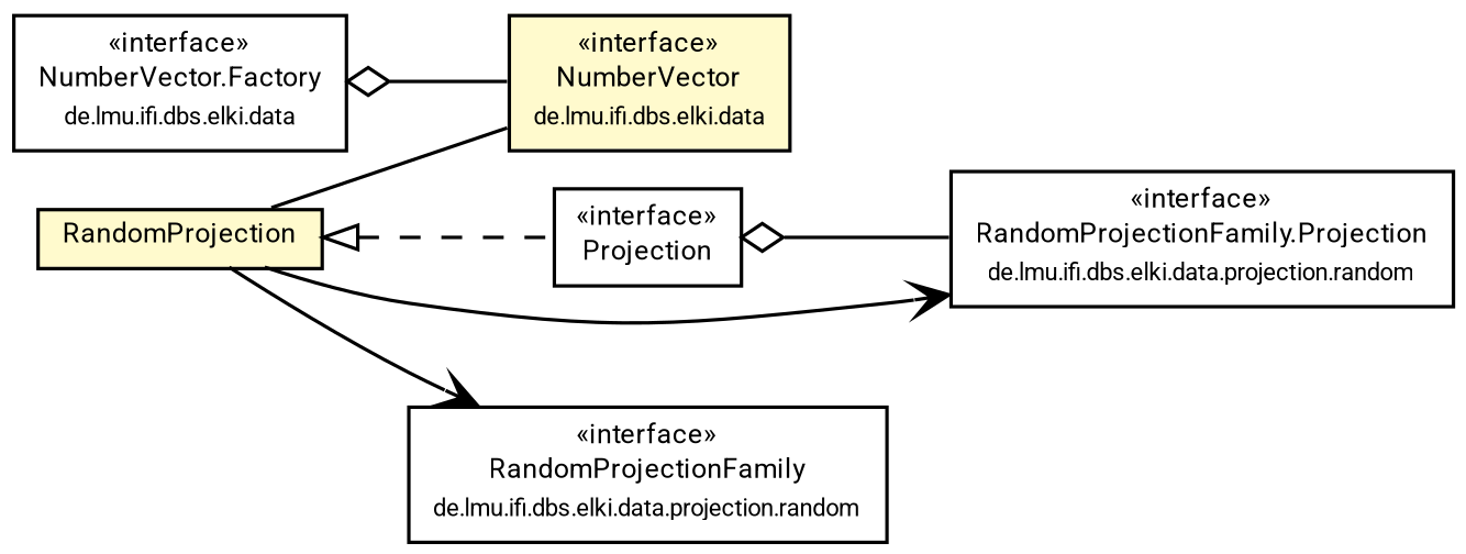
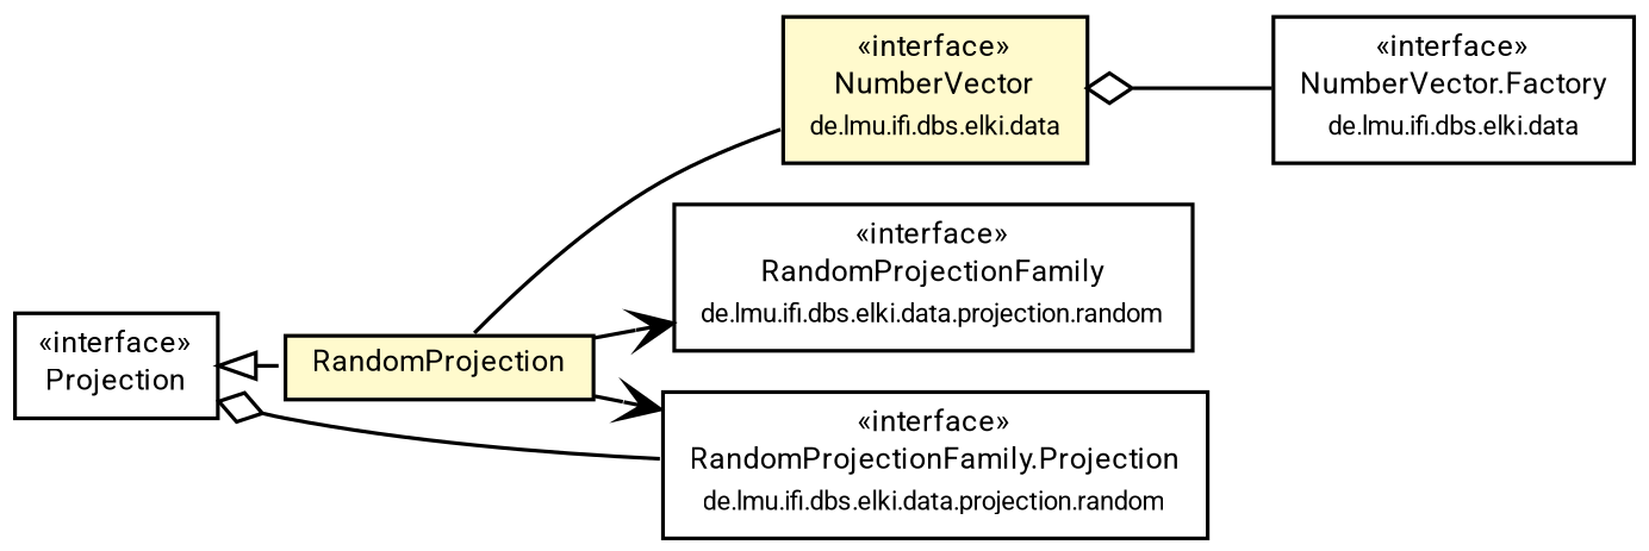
  digraph {
    nodesep=0.15
    rankdir=LR
    ranksep=0.25
    node [fontcolor=black fontname=Roboto fontsize=8 margin=0 shape=plaintext]
    edge [arrowhead=none color=black fontname=Roboto fontsize=7 labelfontname=Roboto labelfontsize=7 weight=4]
    n1 [height=0 label=<<table title="de.lmu.ifi.dbs.elki.data.NumberVector" border="0" cellborder="1" cellspacing="0" cellpadding="2" bgcolor="LemonChiffon" href="../NumberVector.html" target="_parent"> 		<tr><td><table border="0" cellspacing="0" cellpadding="1"> 		<tr><td align="center" balign="center"> &#171;interface&#187; </td></tr> 		<tr><td align="center" balign="center"> <font face="Roboto">NumberVector</font> </td></tr> 		<tr><td align="center" balign="center"> <font face="Roboto" point-size="7.0">de.lmu.ifi.dbs.elki.data</font> </td></tr> 		</table></td></tr> 		</table>> width=0]
    n2 [height=0 label=<<table title="de.lmu.ifi.dbs.elki.data.NumberVector.Factory" border="0" cellborder="1" cellspacing="0" cellpadding="2" href="../NumberVector.Factory.html" target="_parent"> 		<tr><td><table border="0" cellspacing="0" cellpadding="1"> 		<tr><td align="center" balign="center"> &#171;interface&#187; </td></tr> 		<tr><td align="center" balign="center"> <font face="Roboto">NumberVector.Factory</font> </td></tr> 		<tr><td align="center" balign="center"> <font face="Roboto" point-size="7.0">de.lmu.ifi.dbs.elki.data</font> </td></tr> 		</table></td></tr> 		</table>> width=0]
    n3 [height=0 label=<<table title="de.lmu.ifi.dbs.elki.data.projection.Projection" border="0" cellborder="1" cellspacing="0" cellpadding="2" href="Projection.html" target="_parent"> 		<tr><td><table border="0" cellspacing="0" cellpadding="1"> 		<tr><td align="center" balign="center"> &#171;interface&#187; </td></tr> 		<tr><td align="center" balign="center"> <font face="Roboto">Projection</font> </td></tr> 		</table></td></tr> 		</table>> width=0]
    n4 [height=0 label=<<table title="de.lmu.ifi.dbs.elki.data.projection.RandomProjection" border="0" cellborder="1" cellspacing="0" cellpadding="2" bgcolor="lemonChiffon" href="RandomProjection.html" target="_parent"> 		<tr><td><table border="0" cellspacing="0" cellpadding="1"> 		<tr><td align="center" balign="center"> <font face="Roboto">RandomProjection</font> </td></tr> 		</table></td></tr> 		</table>> width=0]
    n5 [height=0 label=<<table title="de.lmu.ifi.dbs.elki.data.projection.random.RandomProjectionFamily.Projection" border="0" cellborder="1" cellspacing="0" cellpadding="2" href="random/RandomProjectionFamily.Projection.html" target="_parent"> 		<tr><td><table border="0" cellspacing="0" cellpadding="1"> 		<tr><td align="center" balign="center"> &#171;interface&#187; </td></tr> 		<tr><td align="center" balign="center"> <font face="Roboto">RandomProjectionFamily.Projection</font> </td></tr> 		<tr><td align="center" balign="center"> <font face="Roboto" point-size="7.0">de.lmu.ifi.dbs.elki.data.projection.random</font> </td></tr> 		</table></td></tr> 		</table>> width=0]
    n6 [height=0 label=<<table title="de.lmu.ifi.dbs.elki.data.projection.random.RandomProjectionFamily" border="0" cellborder="1" cellspacing="0" cellpadding="2" href="random/RandomProjectionFamily.html" target="_parent"> 		<tr><td><table border="0" cellspacing="0" cellpadding="1"> 		<tr><td align="center" balign="center"> &#171;interface&#187; </td></tr> 		<tr><td align="center" balign="center"> <font face="Roboto">RandomProjectionFamily</font> </td></tr> 		<tr><td align="center" balign="center"> <font face="Roboto" point-size="7.0">de.lmu.ifi.dbs.elki.data.projection.random</font> </td></tr> 		</table></td></tr> 		</table>> width=0]
-   n2 -> n1 [arrowtail=ediamond dir=back]
-   n4 -> n3 [arrowtail=empty dir=back style=dashed weight=9 arrowhead=""]
+   n1 -> n2 [arrowtail=ediamond dir=back]
+   n3 -> n4 [arrowtail=empty dir=back style=dashed weight=9 arrowhead=""]
    n3 -> n5 [arrowtail=ediamond dir=back]
    n4 -> n1 [weight=2]
    n4 -> n5 [arrowhead=open weight=1]
    n4 -> n6 [arrowhead=open weight=1]
  }
